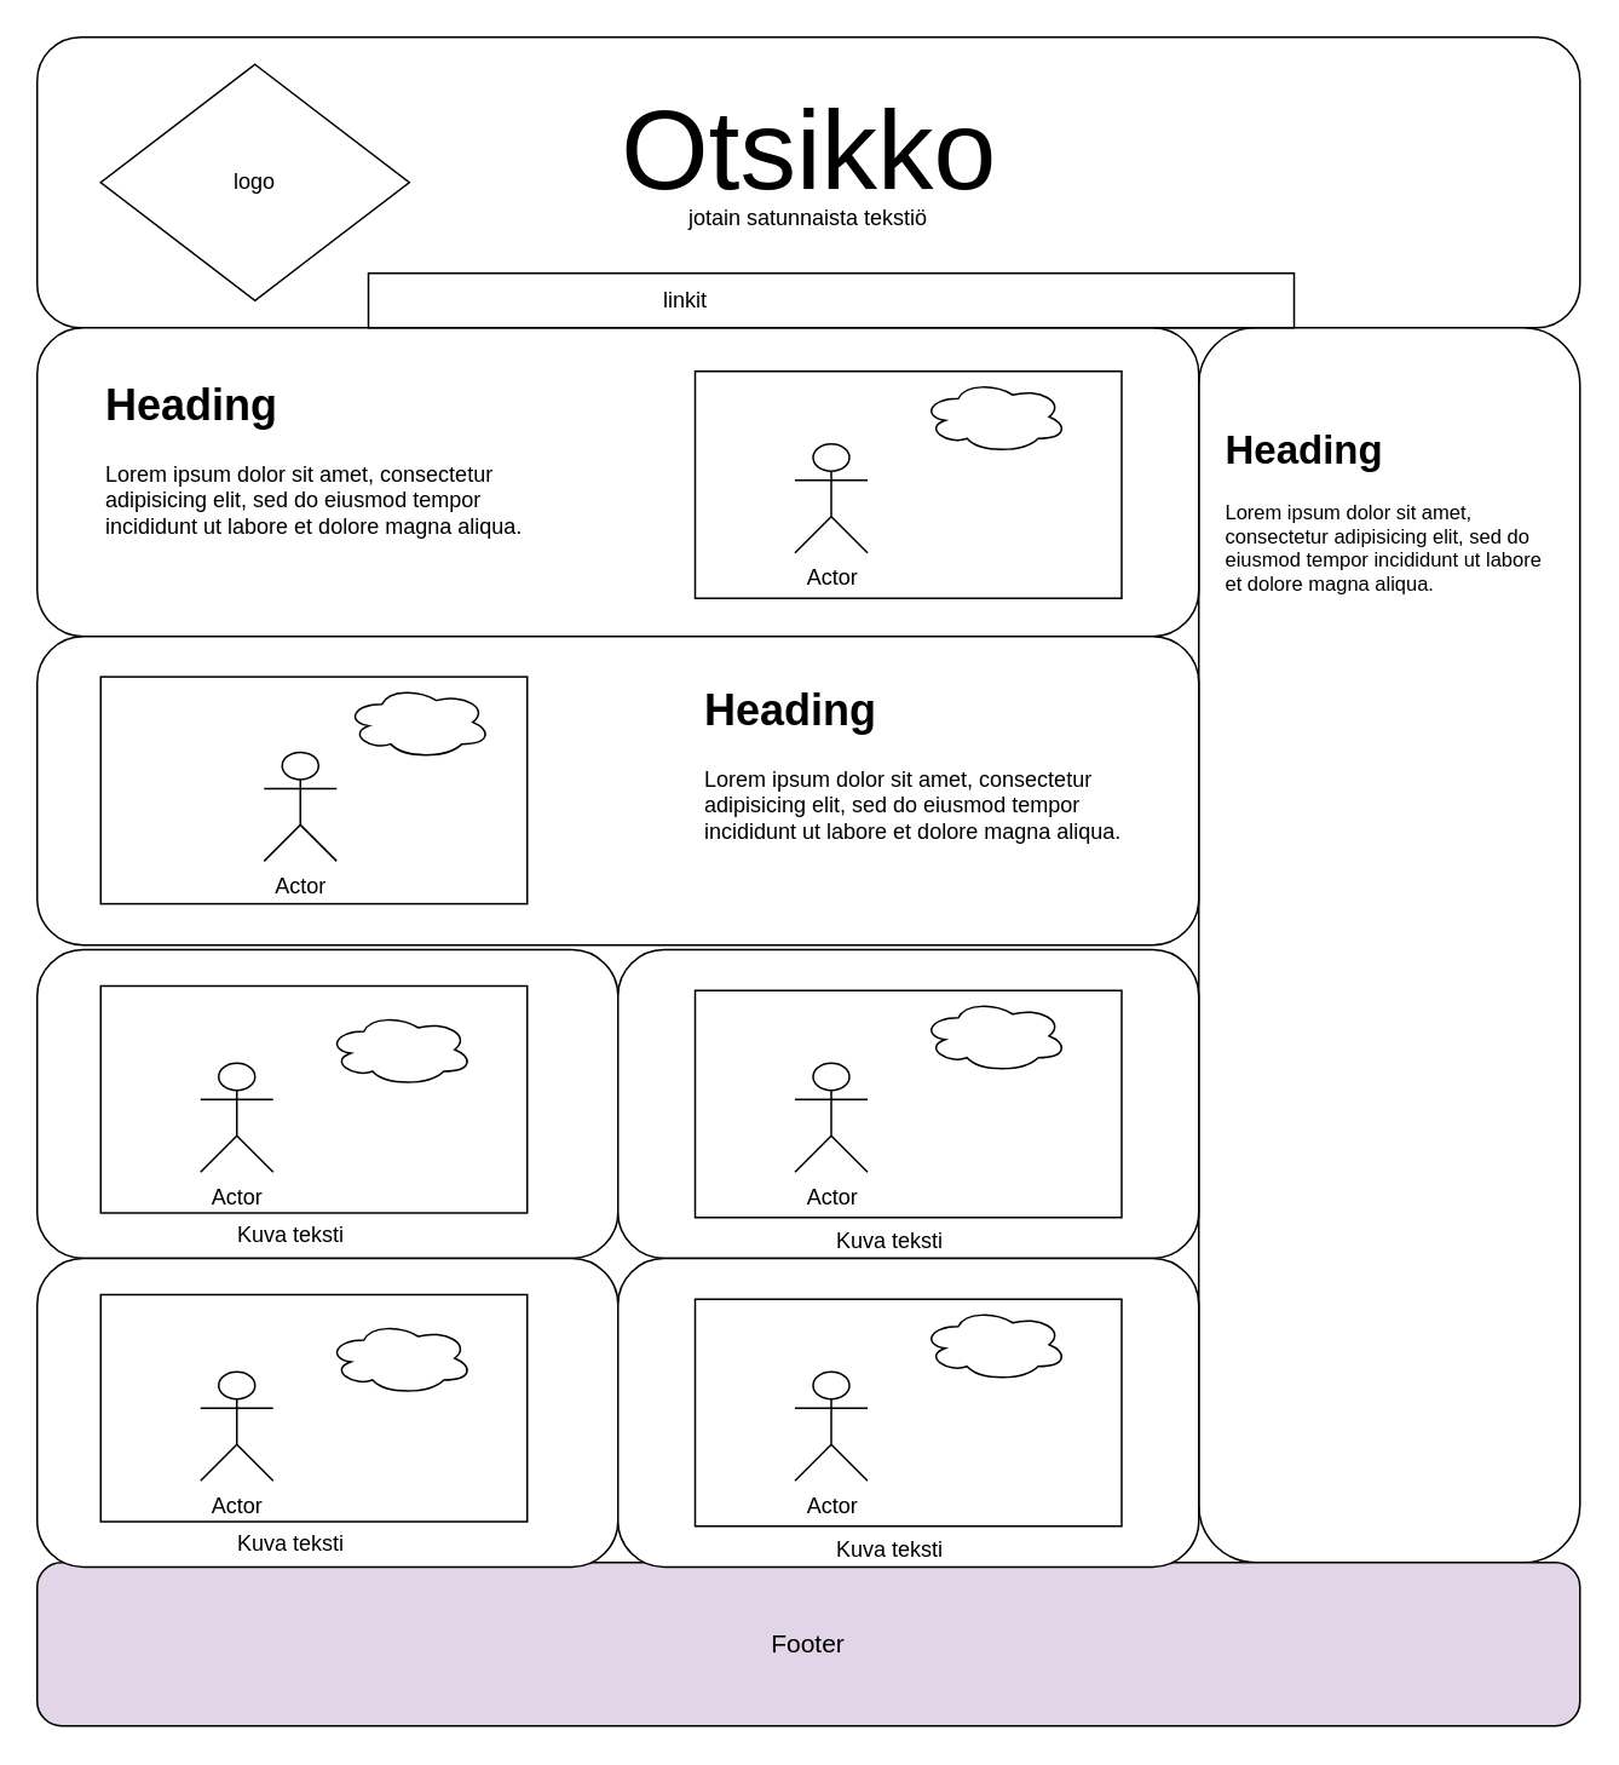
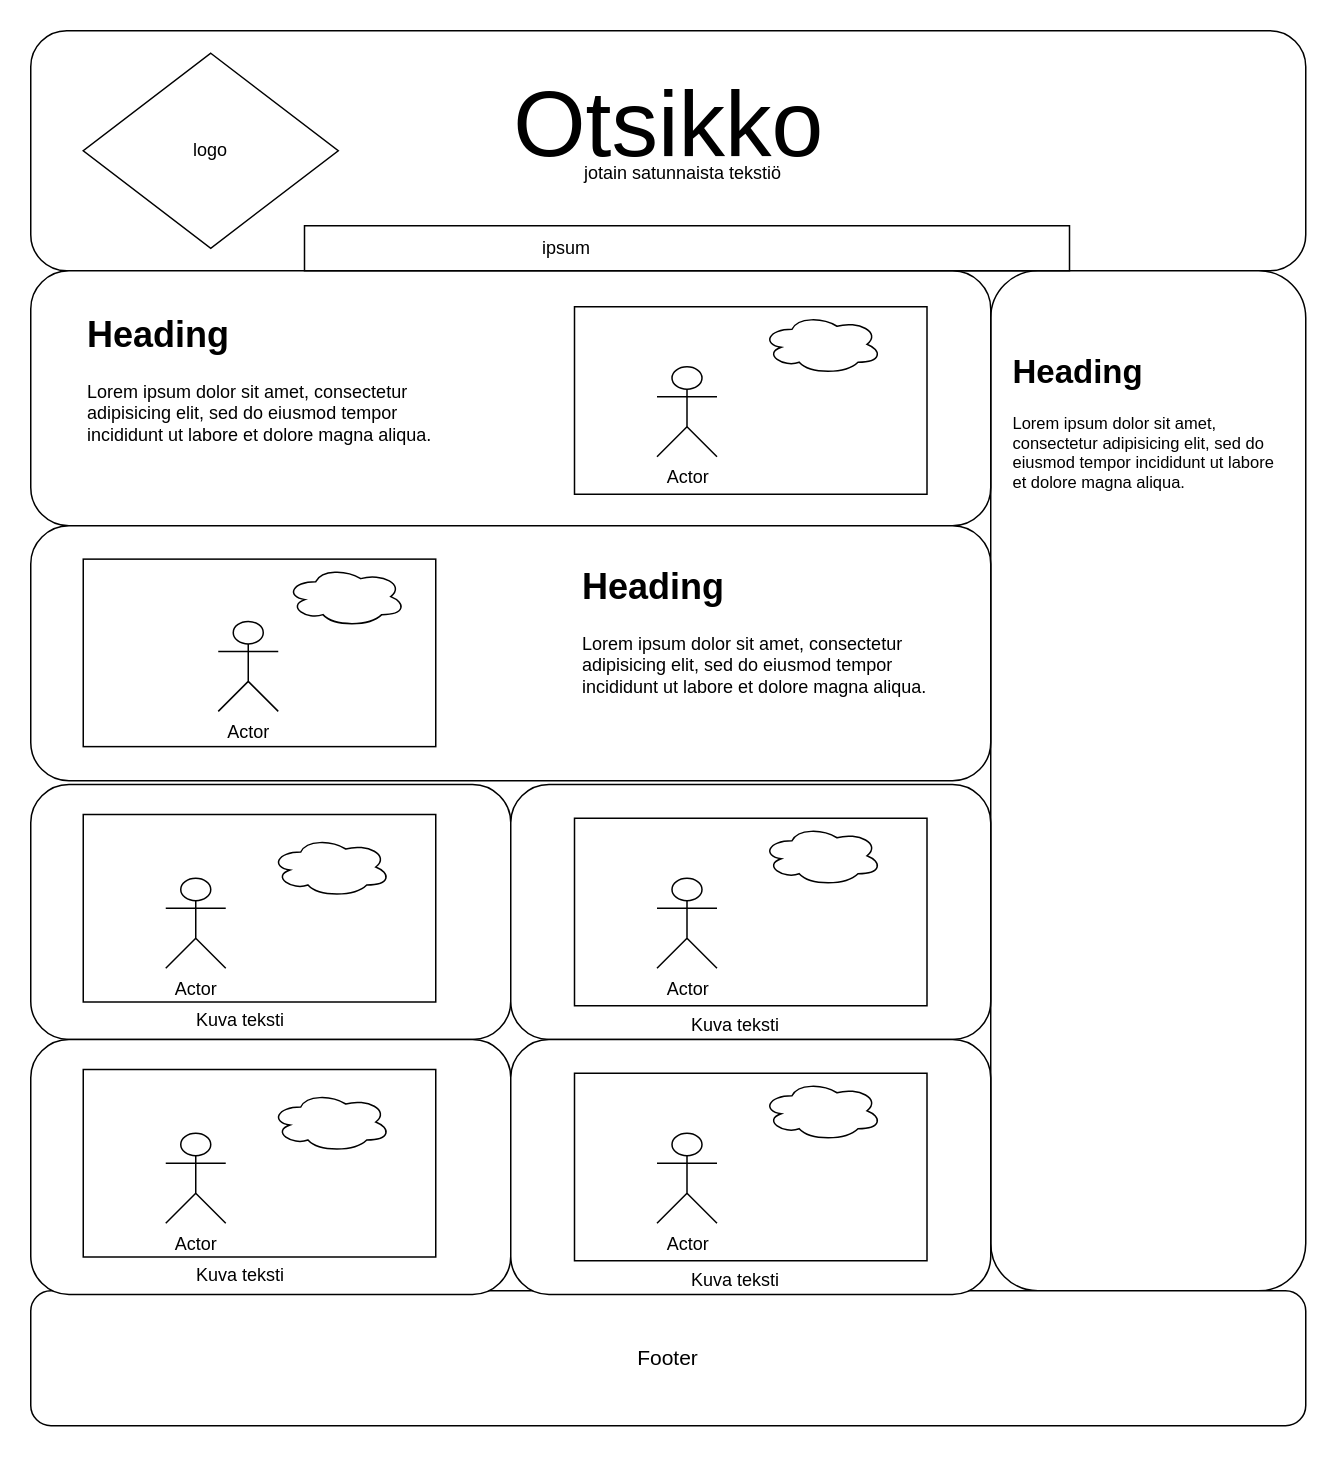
  <mxCell id="0" />
  <mxCell id="1" parent="0" />
  <mxCell id="2" value="" style="rounded=1;whiteSpace=wrap;html=1;" parent="1" vertex="1"><mxGeometry width="850" height="160" as="geometry" x="20" y="20" /></mxCell>
  <mxCell id="3" value="logo" style="rhombus;whiteSpace=wrap;html=1;" parent="1" vertex="1"><mxGeometry x="55" y="35" width="170" height="130" as="geometry" /></mxCell>
  <mxCell id="4" value="Otsikko" style="text;html=1;strokeColor=none;fillColor=none;align=center;verticalAlign=middle;whiteSpace=wrap;rounded=0;fontSize=62;" parent="1" vertex="1"><mxGeometry x="258" width="375" height="125" as="geometry" y="20" /></mxCell>
  <mxCell id="5" value="" style="rounded=1;whiteSpace=wrap;html=1;" parent="1" vertex="1"><mxGeometry x="660" y="180" width="210" height="680" as="geometry" /></mxCell>
- <mxCell id="6" value="Footer" style="rounded=1;whiteSpace=wrap;html=1;fontSize=14;fillColor=#e1d5e7;" parent="1" vertex="1"><mxGeometry y="860" width="850" height="90" as="geometry" x="20" /></mxCell>
+ <mxCell id="6" value="Footer" style="rounded=1;whiteSpace=wrap;html=1;fontSize=14;" parent="1" vertex="1"><mxGeometry y="860" width="850" height="90" as="geometry" x="20" /></mxCell>
  <mxCell id="7" value="" style="rounded=0;whiteSpace=wrap;html=1;" parent="1" vertex="1"><mxGeometry x="382.5" y="202.5" width="235" height="125" as="geometry" /></mxCell>
  <mxCell id="8" value="Actor" style="shape=umlActor;verticalLabelPosition=bottom;verticalAlign=top;html=1;outlineConnect=0;" parent="1" vertex="1"><mxGeometry x="437.5" y="242.5" width="40" height="60" as="geometry" /></mxCell>
  <mxCell id="9" value="" style="ellipse;shape=cloud;whiteSpace=wrap;html=1;" parent="1" vertex="1"><mxGeometry x="507.5" y="207.5" width="80" height="40" as="geometry" /></mxCell>
  <mxCell id="10" value="" style="rounded=1;whiteSpace=wrap;html=1;" parent="1" vertex="1"><mxGeometry y="522.5" width="320" height="170" as="geometry" x="20" /></mxCell>
  <mxCell id="11" value="" style="rounded=1;whiteSpace=wrap;html=1;" parent="1" vertex="1"><mxGeometry x="340" y="522.5" width="320" height="170" as="geometry" /></mxCell>
  <mxCell id="12" value="" style="rounded=0;whiteSpace=wrap;html=1;" parent="1" vertex="1"><mxGeometry x="382.5" y="545" width="235" height="125" as="geometry" /></mxCell>
  <mxCell id="13" value="Actor" style="shape=umlActor;verticalLabelPosition=bottom;verticalAlign=top;html=1;outlineConnect=0;" parent="1" vertex="1"><mxGeometry x="437.5" y="585" width="40" height="60" as="geometry" /></mxCell>
  <mxCell id="14" value="" style="ellipse;shape=cloud;whiteSpace=wrap;html=1;" parent="1" vertex="1"><mxGeometry x="507.5" y="550" width="80" height="40" as="geometry" /></mxCell>
  <mxCell id="15" value="" style="rounded=0;whiteSpace=wrap;html=1;" parent="1" vertex="1"><mxGeometry x="55" y="542.5" width="235" height="125" as="geometry" /></mxCell>
  <mxCell id="16" value="Actor" style="shape=umlActor;verticalLabelPosition=bottom;verticalAlign=top;html=1;outlineConnect=0;" parent="1" vertex="1"><mxGeometry x="110" y="585" width="40" height="60" as="geometry" /></mxCell>
  <mxCell id="17" value="" style="ellipse;shape=cloud;whiteSpace=wrap;html=1;" parent="1" vertex="1"><mxGeometry x="180" y="557.5" width="80" height="40" as="geometry" /></mxCell>
  <mxCell id="18" value="Kuva teksti" style="text;html=1;strokeColor=none;fillColor=none;align=center;verticalAlign=middle;whiteSpace=wrap;rounded=0;" parent="1" vertex="1"><mxGeometry x="90" y="670" width="140" height="20" as="geometry" /></mxCell>
  <mxCell id="19" value="Kuva teksti" style="text;html=1;strokeColor=none;fillColor=none;align=center;verticalAlign=middle;whiteSpace=wrap;rounded=0;" parent="1" vertex="1"><mxGeometry x="420" y="672.5" width="140" height="20" as="geometry" /></mxCell>
  <mxCell id="20" value="" style="rounded=1;whiteSpace=wrap;html=1;" parent="1" vertex="1"><mxGeometry y="692.5" width="320" height="170" as="geometry" x="20" /></mxCell>
  <mxCell id="21" value="" style="rounded=1;whiteSpace=wrap;html=1;" parent="1" vertex="1"><mxGeometry x="340" y="692.5" width="320" height="170" as="geometry" /></mxCell>
  <mxCell id="22" value="" style="rounded=0;whiteSpace=wrap;html=1;" parent="1" vertex="1"><mxGeometry x="382.5" y="715" width="235" height="125" as="geometry" /></mxCell>
  <mxCell id="23" value="Actor" style="shape=umlActor;verticalLabelPosition=bottom;verticalAlign=top;html=1;outlineConnect=0;" parent="1" vertex="1"><mxGeometry x="437.5" y="755" width="40" height="60" as="geometry" /></mxCell>
  <mxCell id="24" value="" style="ellipse;shape=cloud;whiteSpace=wrap;html=1;" parent="1" vertex="1"><mxGeometry x="507.5" y="720" width="80" height="40" as="geometry" /></mxCell>
  <mxCell id="25" value="" style="rounded=0;whiteSpace=wrap;html=1;" parent="1" vertex="1"><mxGeometry x="55" y="712.5" width="235" height="125" as="geometry" /></mxCell>
  <mxCell id="26" value="Actor" style="shape=umlActor;verticalLabelPosition=bottom;verticalAlign=top;html=1;outlineConnect=0;" parent="1" vertex="1"><mxGeometry x="110" y="755" width="40" height="60" as="geometry" /></mxCell>
  <mxCell id="27" value="" style="ellipse;shape=cloud;whiteSpace=wrap;html=1;" parent="1" vertex="1"><mxGeometry x="180" y="727.5" width="80" height="40" as="geometry" /></mxCell>
  <mxCell id="28" value="Kuva teksti" style="text;html=1;strokeColor=none;fillColor=none;align=center;verticalAlign=middle;whiteSpace=wrap;rounded=0;" parent="1" vertex="1"><mxGeometry x="90" y="840" width="140" height="20" as="geometry" /></mxCell>
  <mxCell id="29" value="Kuva teksti" style="text;html=1;strokeColor=none;fillColor=none;align=center;verticalAlign=middle;whiteSpace=wrap;rounded=0;" parent="1" vertex="1"><mxGeometry x="420" y="842.5" width="140" height="20" as="geometry" /></mxCell>
  <mxCell id="30" value="" style="rounded=1;whiteSpace=wrap;html=1;" vertex="1" parent="1"><mxGeometry y="180" width="640" height="170" as="geometry" x="20" /></mxCell>
  <mxCell id="31" value="" style="rounded=0;whiteSpace=wrap;html=1;" vertex="1" parent="1"><mxGeometry x="202.5" y="150" width="510" height="30" as="geometry" /></mxCell>
- <mxCell id="32" value="jotain satunnaista tekstiö" style="text;html=1;strokeColor=none;fillColor=none;align=center;verticalAlign=middle;whiteSpace=wrap;rounded=0;" vertex="1" parent="1"><mxGeometry x="360" y="110" width="170" height="20" as="geometry" /></mxCell>
- <mxCell id="33" value="linkit&amp;nbsp;" style="text;html=1;strokeColor=none;fillColor=none;align=center;verticalAlign=middle;whiteSpace=wrap;rounded=0;" vertex="1" parent="1"><mxGeometry x="218" y="155" width="322" height="20" as="geometry" /></mxCell>
+ <mxCell id="32" value="jotain satunnaista tekstiö" style="text;html=1;strokeColor=none;fillColor=none;align=center;verticalAlign=middle;whiteSpace=wrap;rounded=0;" vertex="1" parent="1"><mxGeometry x="370" y="105" width="170" height="20" as="geometry" /></mxCell>
+ <mxCell id="33" value="ipsum&amp;nbsp;" style="text;html=1;strokeColor=none;fillColor=none;align=center;verticalAlign=middle;whiteSpace=wrap;rounded=0;" vertex="1" parent="1"><mxGeometry x="218" y="155" width="322" height="20" as="geometry" /></mxCell>
  <mxCell id="34" value="&lt;h1&gt;Heading&lt;/h1&gt;&lt;p&gt;Lorem ipsum dolor sit amet, consectetur adipisicing elit, sed do eiusmod tempor incididunt ut labore et dolore magna aliqua.&lt;/p&gt;" style="text;html=1;strokeColor=none;fillColor=none;spacing=5;spacingTop=-20;whiteSpace=wrap;overflow=hidden;rounded=0;" vertex="1" parent="1"><mxGeometry x="53" y="203" width="257" height="127" as="geometry" /></mxCell>
  <mxCell id="35" value="" style="rounded=0;whiteSpace=wrap;html=1;" vertex="1" parent="1"><mxGeometry x="382.5" y="204" width="235" height="125" as="geometry" /></mxCell>
  <mxCell id="36" value="Actor" style="shape=umlActor;verticalLabelPosition=bottom;verticalAlign=top;html=1;outlineConnect=0;" vertex="1" parent="1"><mxGeometry x="437.5" y="244" width="40" height="60" as="geometry" /></mxCell>
  <mxCell id="37" value="" style="ellipse;shape=cloud;whiteSpace=wrap;html=1;" vertex="1" parent="1"><mxGeometry x="507.5" y="209" width="80" height="40" as="geometry" /></mxCell>
  <mxCell id="38" value="" style="rounded=0;whiteSpace=wrap;html=1;flipV=0;flipH=0;direction=east;" vertex="1" parent="1"><mxGeometry x="90" y="372.25" width="235" height="125" as="geometry" /></mxCell>
  <mxCell id="39" value="Actor" style="shape=umlActor;verticalLabelPosition=bottom;verticalAlign=top;html=1;outlineConnect=0;flipV=0;flipH=0;direction=east;" vertex="1" parent="1"><mxGeometry x="145" y="412.25" width="40" height="60" as="geometry" /></mxCell>
  <mxCell id="40" value="" style="ellipse;shape=cloud;whiteSpace=wrap;html=1;flipV=0;flipH=0;direction=east;" vertex="1" parent="1"><mxGeometry x="215" y="377.25" width="80" height="40" as="geometry" /></mxCell>
  <mxCell id="41" value="" style="rounded=1;whiteSpace=wrap;html=1;flipV=0;flipH=0;direction=east;" vertex="1" parent="1"><mxGeometry y="350" width="640" height="170" as="geometry" x="20" /></mxCell>
  <mxCell id="42" value="&lt;h1&gt;Heading&lt;/h1&gt;&lt;p&gt;Lorem ipsum dolor sit amet, consectetur adipisicing elit, sed do eiusmod tempor incididunt ut labore et dolore magna aliqua.&lt;/p&gt;" style="text;html=1;strokeColor=none;fillColor=none;spacing=5;spacingTop=-20;whiteSpace=wrap;overflow=hidden;rounded=0;flipV=0;flipH=0;direction=east;" vertex="1" parent="1"><mxGeometry x="382.5" y="371.25" width="257" height="127" as="geometry" /></mxCell>
  <mxCell id="43" value="" style="rounded=0;whiteSpace=wrap;html=1;flipV=0;flipH=0;direction=east;" vertex="1" parent="1"><mxGeometry x="55" y="372.25" width="235" height="125" as="geometry" /></mxCell>
  <mxCell id="44" value="Actor" style="shape=umlActor;verticalLabelPosition=bottom;verticalAlign=top;html=1;outlineConnect=0;flipV=0;flipH=0;direction=east;" vertex="1" parent="1"><mxGeometry x="145" y="413.75" width="40" height="60" as="geometry" /></mxCell>
  <mxCell id="45" value="" style="ellipse;shape=cloud;whiteSpace=wrap;html=1;flipV=0;flipH=0;direction=east;" vertex="1" parent="1"><mxGeometry x="190" y="377.25" width="80" height="40" as="geometry" /></mxCell>
  <mxCell id="46" value="&lt;h1&gt;Heading&lt;/h1&gt;&lt;p&gt;Lorem ipsum dolor sit amet, consectetur adipisicing elit, sed do eiusmod tempor incididunt ut labore et dolore magna aliqua.&lt;/p&gt;" style="text;html=1;strokeColor=none;fillColor=none;spacing=5;spacingTop=-20;whiteSpace=wrap;overflow=hidden;rounded=0;fontSize=11;" vertex="1" parent="1"><mxGeometry x="670" y="230" width="190" height="110" as="geometry" /></mxCell>
